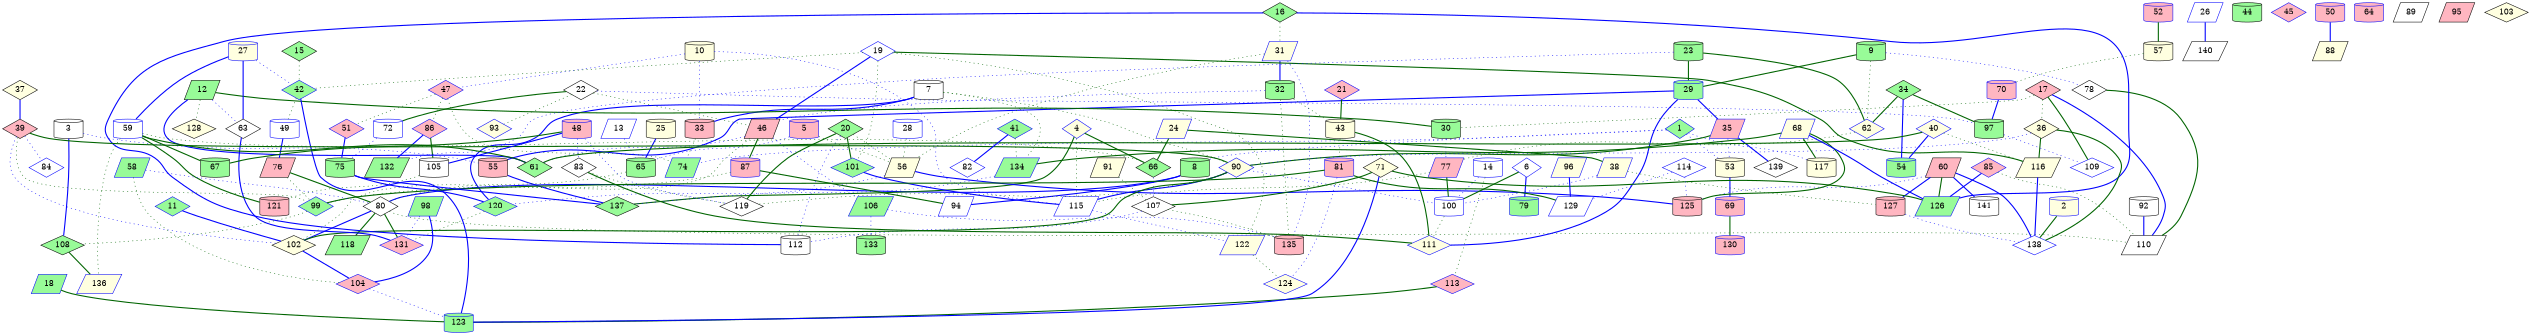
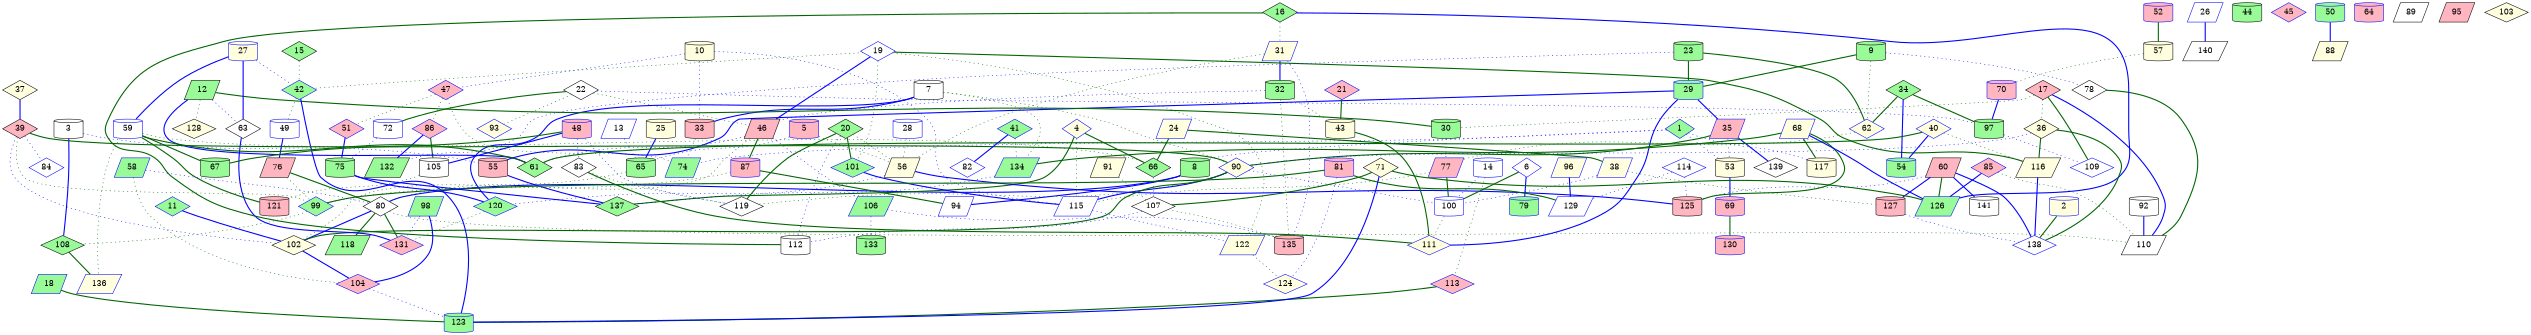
  graph {
    node [color=blue fillcolor=palegreen shape=diamond style=filled]
    edge [color=darkgreen style=bold]
    8 [color=black shape=cylinder]
    1
    53 [color=black fillcolor=lightyellow shape=cylinder]
    74 [shape=parallelogram]
    117 [color=black fillcolor=lightyellow shape=cylinder]
    80 [color=black fillcolor=white]
    94 [fillcolor=white shape=parallelogram]
    69 [fillcolor=lightpink shape=cylinder]
    2 [fillcolor=lightyellow shape=cylinder]
    138 [fillcolor=white]
    3 [color=black fillcolor=white shape=cylinder]
    55 [color=black fillcolor=lightpink shape=cylinder]
    108 [color=black]
    137 [color=black]
    136 [fillcolor=lightyellow shape=parallelogram]
    4 [fillcolor=lightyellow]
    66 [color=black]
    115 [fillcolor=white shape=parallelogram]
    107 [color=black fillcolor=white]
    122 [fillcolor=lightyellow shape=parallelogram]
    5 [fillcolor=lightpink shape=cylinder]
    56 [color=black fillcolor=lightyellow shape=parallelogram]
    65 [color=black shape=cylinder]
    120
    125 [color=black fillcolor=lightpink shape=cylinder]
    6 [fillcolor=white]
    79 [shape=cylinder]
    100 [fillcolor=white shape=cylinder]
    111 [fillcolor=lightyellow]
    7 [color=black fillcolor=white shape=cylinder]
    33 [color=black fillcolor=lightpink shape=cylinder]
    90 [fillcolor=lightyellow]
    134 [shape=parallelogram]
    102 [color=black fillcolor=lightyellow]
    119 [color=black fillcolor=white]
    131 [fillcolor=lightpink]
    110 [color=black fillcolor=white shape=parallelogram]
    118 [color=black shape=parallelogram]
    9 [color=black shape=cylinder]
    29 [shape=cylinder]
    62 [fillcolor=lightyellow]
    78 [color=black fillcolor=white]
    35 [fillcolor=lightpink shape=parallelogram]
    77 [fillcolor=lightpink shape=parallelogram]
    10 [color=black fillcolor=lightyellow shape=cylinder]
    47 [fillcolor=lightpink]
    51 [fillcolor=lightpink]
    86 [fillcolor=lightpink]
    11
    104 [fillcolor=lightpink]
    12 [color=black shape=parallelogram]
    30 [color=black shape=cylinder]
    61 [color=black]
    63 [color=black fillcolor=white]
    128 [color=black fillcolor=lightyellow]
    13 [fillcolor=white shape=parallelogram]
    14 [fillcolor=white shape=cylinder]
    113 [fillcolor=lightpink]
    123 [shape=cylinder]
    15 [color=black]
    42
    49 [fillcolor=white shape=cylinder]
    16 [color=black]
    31 [fillcolor=lightyellow shape=parallelogram]
    112 [color=black fillcolor=white shape=cylinder]
    126 [shape=parallelogram]
    32 [color=black shape=cylinder]
    135 [color=black fillcolor=lightpink shape=cylinder]
    17 [color=black fillcolor=lightpink]
    36 [color=black fillcolor=lightyellow]
    109 [fillcolor=white]
    116 [color=black fillcolor=lightyellow shape=parallelogram]
    18 [shape=parallelogram]
    19 [fillcolor=white]
    46 [color=black fillcolor=lightpink shape=parallelogram]
    101
    87 [fillcolor=lightpink shape=cylinder]
    106 [shape=parallelogram]
    124 [fillcolor=lightyellow]
    20 [color=black]
    21 [fillcolor=lightpink]
    43 [color=black fillcolor=lightyellow shape=cylinder]
    81 [fillcolor=lightpink shape=cylinder]
    22 [color=black fillcolor=white]
    72 [fillcolor=white shape=cylinder]
    93 [fillcolor=lightyellow]
    97 [color=black shape=cylinder]
    75 [color=black shape=cylinder]
    23 [color=black shape=cylinder]
    132 [color=black shape=parallelogram]
    24 [fillcolor=lightyellow shape=parallelogram]
    38 [fillcolor=lightyellow shape=parallelogram]
    127 [color=black fillcolor=lightpink shape=cylinder]
    25 [color=black fillcolor=lightyellow shape=cylinder]
    26 [fillcolor=white shape=parallelogram]
    140 [color=black fillcolor=white shape=parallelogram]
    27 [fillcolor=lightyellow shape=cylinder]
    59 [fillcolor=white shape=cylinder]
    67 [color=black shape=cylinder]
    121 [color=black fillcolor=lightpink shape=cylinder]
    28 [fillcolor=white shape=cylinder]
    139 [color=black fillcolor=white]
    34 [color=black]
    54 [shape=cylinder]
    37 [color=black fillcolor=lightyellow]
    39 [color=black fillcolor=lightpink]
    84 [fillcolor=white]
    99
    40 [fillcolor=lightyellow]
    41
    82 [fillcolor=white]
    76 [color=black fillcolor=lightpink shape=parallelogram]
    129 [fillcolor=white shape=parallelogram]
    44 [color=black shape=cylinder]
    45 [fillcolor=lightpink]
    133 [color=black shape=cylinder]
    105 [color=black fillcolor=white shape=cylinder]
    48 [fillcolor=lightpink shape=cylinder]
    83 [color=black fillcolor=white]
-   50 [fillcolor=lightpink shape=cylinder]
+   50 [shape=cylinder]
    88 [color=black fillcolor=lightyellow shape=parallelogram]
    52 [fillcolor=lightpink shape=cylinder]
    57 [color=black fillcolor=lightyellow shape=cylinder]
    70 [fillcolor=lightpink shape=cylinder]
    130 [fillcolor=lightpink shape=cylinder]
    58 [shape=parallelogram]
    60 [color=black fillcolor=lightpink shape=parallelogram]
    141 [color=black fillcolor=white shape=cylinder]
    64 [fillcolor=lightpink shape=cylinder]
    68 [fillcolor=lightyellow shape=parallelogram]
    71 [color=black fillcolor=lightyellow]
    85 [fillcolor=lightpink]
    89 [color=black fillcolor=white shape=parallelogram]
    91 [color=black fillcolor=lightyellow shape=parallelogram]
    92 [color=black fillcolor=white shape=cylinder]
    95 [color=black fillcolor=lightpink shape=parallelogram]
    96 [fillcolor=lightyellow shape=parallelogram]
    98 [shape=parallelogram]
    103 [color=black fillcolor=lightyellow]
    114 [fillcolor=white]
    8 -- 80 [color=blue]
    8 -- 94 [color=blue]
    1 -- 8 [color=blue style=dotted]
    1 -- 53 [color=blue style=dotted]
    1 -- 74 [color=blue style=dotted]
    1 -- 117 [color=blue style=dotted]
    53 -- 69 [color=blue]
    80 -- 102 [color=blue]
    80 -- 131
    80 -- 110 [style=dotted]
    80 -- 118
    69 -- 130
    2 -- 138
    3 -- 55 [color=blue style=dotted]
    3 -- 108 [color=blue]
    55 -- 137 [color=blue]
    108 -- 136
    4 -- 137
    4 -- 66
    4 -- 115 [style=dotted]
    66 -- 107 [color=blue style=dotted]
    115 -- 122 [color=blue style=dotted]
    107 -- 112 [color=blue style=dotted]
    107 -- 135 [style=dotted]
    122 -- 124 [style=dotted]
    5 -- 56 [style=dotted]
    5 -- 65 [color=blue style=dotted]
    56 -- 120 [color=blue style=dotted]
    56 -- 125 [color=blue]
    65 -- 80 [style=dotted]
    120 -- 131 [style=dotted]
    6 -- 79 [color=blue]
    6 -- 100
    100 -- 111 [style=dotted]
    7 -- 120 [color=blue]
    7 -- 33 [color=blue]
    7 -- 90 [style=dotted]
    7 -- 134 [style=dotted]
    33 -- 74 [style=dotted]
    90 -- 115 [color=blue]
    90 -- 100 [color=blue style=dotted]
    90 -- 102
    90 -- 119 [style=dotted]
    134 -- 137 [color=blue style=dotted]
    102 -- 104 [color=blue]
    9 -- 29
    9 -- 62 [style=dotted]
    9 -- 78 [color=blue style=dotted]
    29 -- 55 [color=blue]
    29 -- 111 [color=blue]
    29 -- 35 [color=blue]
    62 -- 77 [style=dotted]
    78 -- 110
    35 -- 53 [color=blue style=dotted]
    35 -- 90
    35 -- 139 [color=blue]
    77 -- 115 [style=dotted]
    77 -- 100
    10 -- 115 [color=blue style=dotted]
    10 -- 33 [color=blue style=dotted]
    10 -- 47 [color=blue style=dotted]
    47 -- 74 [style=dotted]
    47 -- 51 [style=dotted]
    47 -- 86 [style=dotted]
    51 -- 75 [color=blue]
    86 -- 132 [color=blue]
    86 -- 105
    11 -- 102 [color=blue]
    104 -- 123 [color=blue style=dotted]
    12 -- 30
    12 -- 61 [color=blue]
    12 -- 63 [color=blue style=dotted]
    12 -- 128 [style=dotted]
    30 -- 77 [color=blue style=dotted]
    63 -- 131 [color=blue]
    13 -- 65 [color=blue style=dotted]
    14 -- 100 [color=blue style=dotted]
    14 -- 113 [style=dotted]
    113 -- 123
    15 -- 42 [style=dotted]
    42 -- 123 [color=blue]
    42 -- 49 [style=dotted]
    49 -- 76 [color=blue]
    16 -- 31 [style=dotted]
-   16 -- 112 [color=blue]
+   16 -- 112
    16 -- 126 [color=blue]
    31 -- 56 [style=dotted]
    31 -- 32 [color=blue]
    31 -- 135 [color=blue style=dotted]
    32 -- 135 [style=dotted]
    32 -- 46 [color=blue style=dotted]
    32 -- 43 [style=dotted]
    17 -- 110 [color=blue]
    17 -- 30 [style=dotted]
    17 -- 36 [style=dotted]
    17 -- 109
    36 -- 138
    36 -- 90 [color=blue style=dotted]
    36 -- 116
    116 -- 138 [color=blue]
    18 -- 123
    19 -- 122 [style=dotted]
    19 -- 42 [style=dotted]
    19 -- 116
    19 -- 46 [color=blue]
    19 -- 101 [style=dotted]
    46 -- 102 [style=dotted]
    46 -- 61 [color=blue style=dotted]
    46 -- 87
    46 -- 106 [color=blue style=dotted]
    101 -- 115 [color=blue]
    87 -- 94
    87 -- 99 [style=dotted]
    106 -- 135 [color=blue style=dotted]
    106 -- 133 [color=blue style=dotted]
    20 -- 56 [style=dotted]
    20 -- 119
    20 -- 112 [color=blue style=dotted]
    20 -- 101
    21 -- 43
    43 -- 111
    43 -- 81 [style=dotted]
    81 -- 124 [color=blue style=dotted]
    81 -- 99
    81 -- 129
    22 -- 46 [style=dotted]
    22 -- 72
    22 -- 93 [style=dotted]
    22 -- 97 [color=blue style=dotted]
    72 -- 75 [color=blue style=dotted]
    97 -- 109 [color=blue style=dotted]
    75 -- 137 [color=blue]
    75 -- 120 [color=blue]
    23 -- 29
    23 -- 62
    23 -- 132 [color=blue style=dotted]
    24 -- 66
    24 -- 38
    38 -- 100 [color=blue style=dotted]
    38 -- 127 [style=dotted]
    127 -- 138 [color=blue style=dotted]
    25 -- 65 [color=blue]
    26 -- 140 [color=blue]
    27 -- 63 [color=blue]
    27 -- 42 [color=blue style=dotted]
    27 -- 59 [color=blue]
    59 -- 136 [style=dotted]
    59 -- 66 [style=dotted]
    59 -- 61
    59 -- 67
    59 -- 121
    28 -- 56 [style=dotted]
    34 -- 62
    34 -- 97
    34 -- 54 [color=blue]
    37 -- 39 [color=blue]
    39 -- 90
    39 -- 102 [color=blue style=dotted]
    39 -- 84 [color=blue style=dotted]
    39 -- 99 [style=dotted]
    99 -- 108 [style=dotted]
    40 -- 61
    40 -- 116 [style=dotted]
    40 -- 54 [color=blue]
    41 -- 134 [style=dotted]
    41 -- 82 [color=blue]
    76 -- 80
    76 -- 99 [style=dotted]
    105 -- 121 [style=dotted]
    48 -- 119 [color=blue style=dotted]
    48 -- 67
    48 -- 105 [color=blue]
    48 -- 83 [color=blue style=dotted]
    83 -- 111
    83 -- 119 [style=dotted]
    50 -- 88 [color=blue]
    52 -- 57
    57 -- 70 [style=dotted]
    70 -- 97 [color=blue]
    58 -- 80 [color=blue style=dotted]
    58 -- 104 [style=dotted]
    60 -- 138 [color=blue]
    60 -- 125 [color=blue style=dotted]
    60 -- 126
    60 -- 127 [color=blue]
    60 -- 141 [color=blue]
    68 -- 117
    68 -- 125
    68 -- 134
    68 -- 126 [color=blue]
    71 -- 107
    71 -- 123 [color=blue]
    71 -- 126
    85 -- 110 [style=dotted]
    85 -- 126 [color=blue]
    91 -- 107 [style=dotted]
    92 -- 110 [color=blue]
    96 -- 129 [color=blue]
    98 -- 131 [color=blue style=dotted]
    98 -- 104 [color=blue]
    114 -- 125 [color=blue style=dotted]
    114 -- 129 [color=blue style=dotted]
  }
